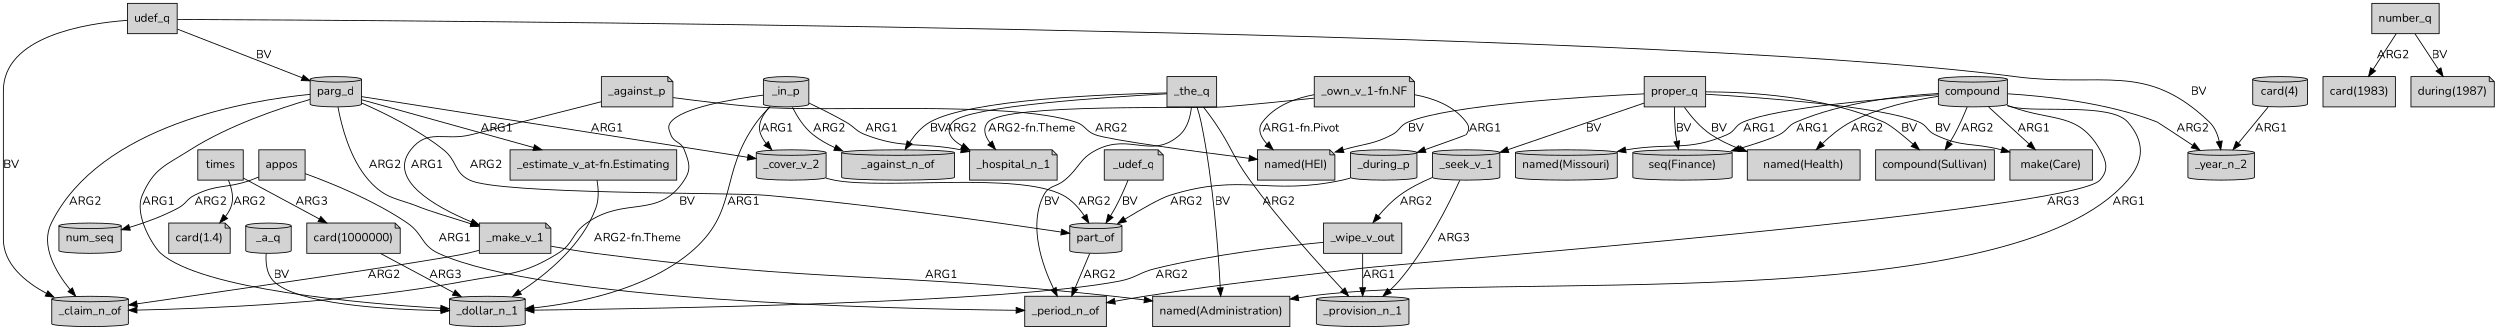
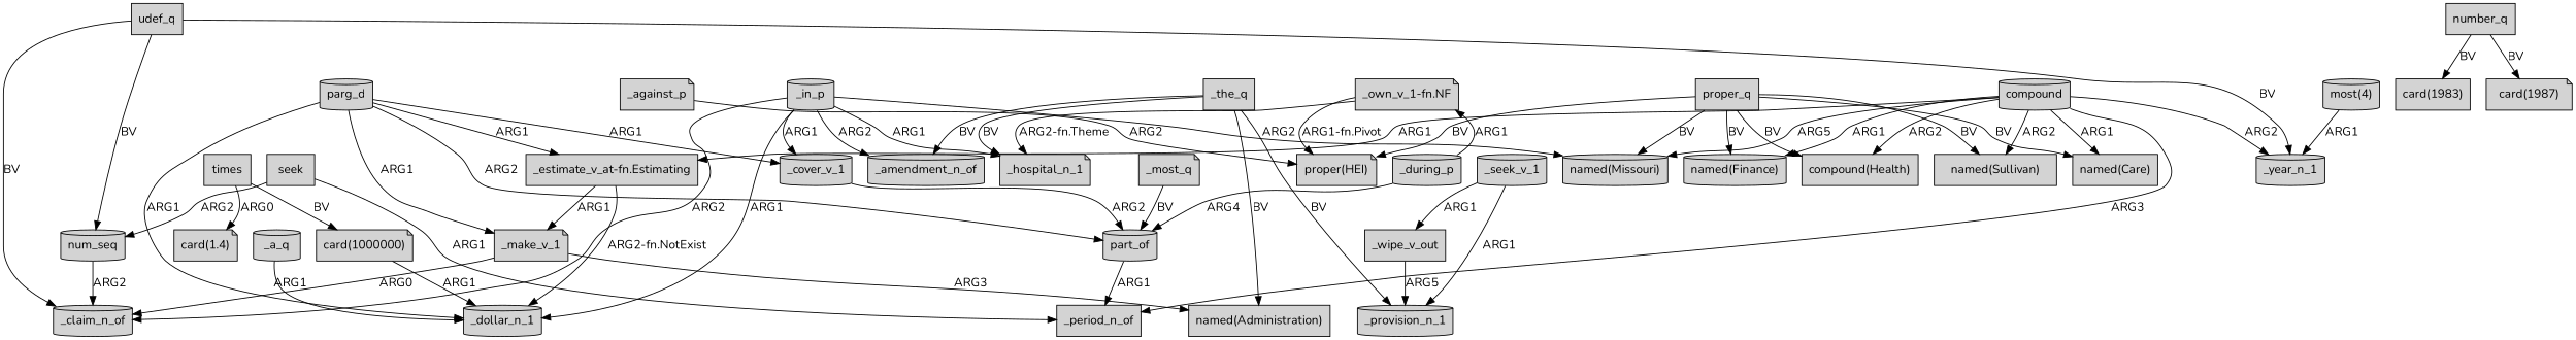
  digraph {
    fontname=Nunito
    node [fontname=Nunito shape=cylinder style=filled]
    edge [fontname=Nunito]
    udef_q [shape=box]
    num_seq
-   _year_n_1 [label=_year_n_2]
+   _year_n_1
    _claim_n_of
    _wipe_v_out [shape=box]
    _provision_n_1
    _dollar_n_1
    "card(1000000)" [shape=note]
    proper_q [shape=box]
-   "named(Care)" [shape=box label="make(Care)"]
+   "named(Care)" [shape=box]
    "named(Missouri)"
-   "named(HEI)" [shape=note]
-   "named(Health)" [shape=box]
-   "named(Sullivan)" [shape=box label="compound(Sullivan)"]
-   "named(Finance)" [label="seq(Finance)"]
+   "named(HEI)" [shape=note label="proper(HEI)"]
+   "named(Health)" [shape=box label="compound(Health)"]
+   "named(Sullivan)" [shape=box]
+   "named(Finance)"
    number_q [shape=box]
    "card(1983)" [shape=box]
-   "card(1987)" [shape=note label="during(1987)"]
+   "card(1987)" [shape=note]
    _in_p
    _hospital_n_1 [shape=note]
-   _amendment_n_of [label=_against_n_of]
-   _cover_v_1 [label=_cover_v_2]
+   _amendment_n_of
+   _cover_v_1
    part_of
    _the_q [shape=box]
    "named(Administration)" [shape=box]
    _period_n_of [shape=box]
    compound
    "_own_v_1-fn.NF" [shape=note]
    _during_p
    _against_p [shape=note]
    _make_v_1 [shape=note]
-   appos [shape=box]
+   appos [shape=box label=seek]
    times [shape=box]
    "card(1.4)" [shape=note]
-   "card(4)"
+   "card(4)" [label="most(4)"]
    _a_q
    "_estimate_v_at-fn.Estimating" [shape=box]
    parg_d
-   _most_q [shape=note label=_udef_q]
+   _most_q [shape=note]
    _seek_v_1
-   udef_q -> parg_d [label=BV]
+   udef_q -> num_seq [label=BV]
    udef_q -> _year_n_1 [label=BV]
    udef_q -> _claim_n_of [label=BV]
-   _wipe_v_out -> _provision_n_1 [label=ARG1]
-   _wipe_v_out -> _dollar_n_1 [label=ARG2]
-   "card(1000000)" -> _dollar_n_1 [label=ARG3]
+   _wipe_v_out -> _provision_n_1 [label=ARG5]
+   "card(1000000)" -> _dollar_n_1 [label=ARG1]
    proper_q -> "named(Care)" [label=BV]
-   proper_q -> _seek_v_1 [label=BV]
+   proper_q -> "named(Missouri)" [label=BV]
    proper_q -> "named(HEI)" [label=BV]
    proper_q -> "named(Health)" [label=BV]
    proper_q -> "named(Sullivan)" [label=BV]
    proper_q -> "named(Finance)" [label=BV]
-   number_q -> "card(1983)" [label=ARG2]
+   number_q -> "card(1983)" [label=BV]
    number_q -> "card(1987)" [label=BV]
-   _in_p -> _claim_n_of [label=BV]
+   _in_p -> _claim_n_of [label=ARG2]
    _in_p -> _dollar_n_1 [label=ARG1]
+   _in_p -> "named(Missouri)" [label=ARG2]
    _in_p -> _hospital_n_1 [label=ARG1]
    _in_p -> _amendment_n_of [label=ARG2]
    _in_p -> _cover_v_1 [label=ARG1]
    _cover_v_1 -> part_of [label=ARG2]
-   part_of -> _period_n_of [label=ARG2]
-   _the_q -> _provision_n_1 [label=ARG2]
-   _the_q -> _hospital_n_1 [label=ARG2]
+   part_of -> _period_n_of [label=ARG1]
+   _the_q -> _provision_n_1 [label=BV]
+   _the_q -> _hospital_n_1 [label=BV]
    _the_q -> _amendment_n_of [label=BV]
    _the_q -> "named(Administration)" [label=BV]
-   _the_q -> _period_n_of [label=BV]
    compound -> _year_n_1 [label=ARG2]
    compound -> "named(Care)" [label=ARG1]
-   compound -> "named(Missouri)" [label=ARG1]
+   compound -> "named(Missouri)" [label=ARG5]
    compound -> "named(Health)" [label=ARG2]
    compound -> "named(Sullivan)" [label=ARG2]
    compound -> "named(Finance)" [label=ARG1]
-   compound -> "named(Administration)" [label=ARG1]
+   compound -> "_estimate_v_at-fn.Estimating" [label=ARG1]
    compound -> _period_n_of [label=ARG3]
    "_own_v_1-fn.NF" -> "named(HEI)" [label="ARG1-fn.Pivot"]
    "_own_v_1-fn.NF" -> _hospital_n_1 [label="ARG2-fn.Theme"]
-   _during_p -> part_of [label=ARG2]
-   "_own_v_1-fn.NF" -> _during_p [label=ARG1]
+   _during_p -> part_of [label=ARG4]
+   _during_p -> "_own_v_1-fn.NF" [label=ARG1]
    _against_p -> "named(HEI)" [label=ARG2]
-   _against_p -> _make_v_1 [label=ARG1]
-   _make_v_1 -> _claim_n_of [label=ARG2]
-   _make_v_1 -> "named(Administration)" [label=ARG1]
+   "_estimate_v_at-fn.Estimating" -> _make_v_1 [label=ARG1]
+   _make_v_1 -> _claim_n_of [label=ARG0]
+   _make_v_1 -> "named(Administration)" [label=ARG3]
    appos -> num_seq [label=ARG2]
    appos -> _period_n_of [label=ARG1]
-   times -> "card(1000000)" [label=ARG3]
-   times -> "card(1.4)" [label=ARG2]
+   times -> "card(1000000)" [label=BV]
+   times -> "card(1.4)" [label=ARG0]
    "card(4)" -> _year_n_1 [label=ARG1]
-   _a_q -> _dollar_n_1 [label=BV]
-   "_estimate_v_at-fn.Estimating" -> _dollar_n_1 [label="ARG2-fn.Theme"]
-   parg_d -> _claim_n_of [label=ARG2]
+   _a_q -> _dollar_n_1 [label=ARG1]
+   "_estimate_v_at-fn.Estimating" -> _dollar_n_1 [label="ARG2-fn.NotExist"]
+   num_seq -> _claim_n_of [label=ARG2]
    parg_d -> _dollar_n_1 [label=ARG1]
    parg_d -> _cover_v_1 [label=ARG1]
    parg_d -> part_of [label=ARG2]
-   parg_d -> _make_v_1 [label=ARG2]
+   parg_d -> _make_v_1 [label=ARG1]
    parg_d -> "_estimate_v_at-fn.Estimating" [label=ARG1]
    _most_q -> part_of [label=BV]
-   _seek_v_1 -> _wipe_v_out [label=ARG2]
-   _seek_v_1 -> _provision_n_1 [label=ARG3]
+   _seek_v_1 -> _wipe_v_out [label=ARG1]
+   _seek_v_1 -> _provision_n_1 [label=ARG1]
  }
